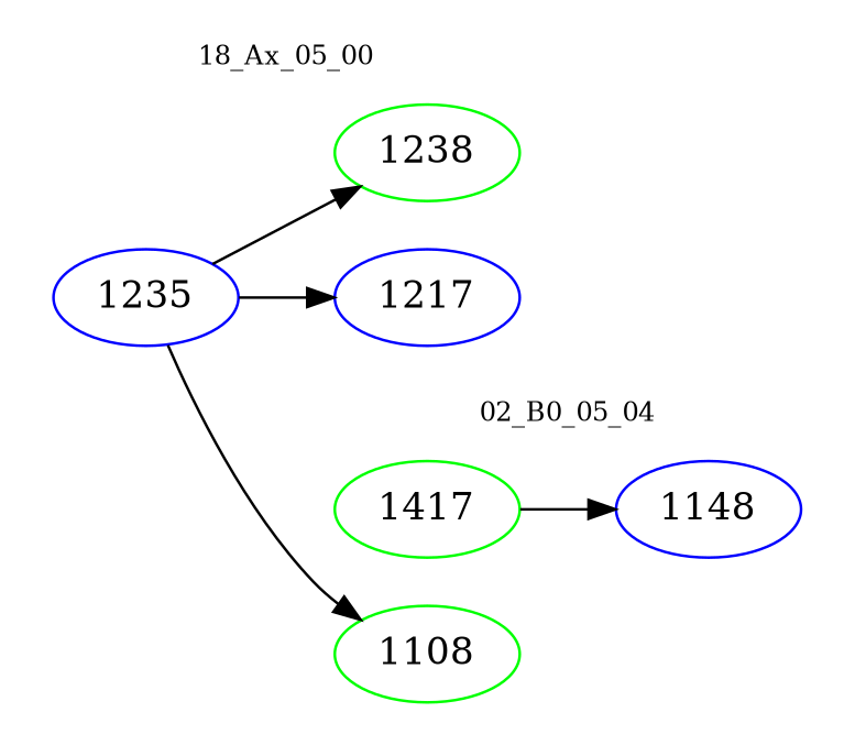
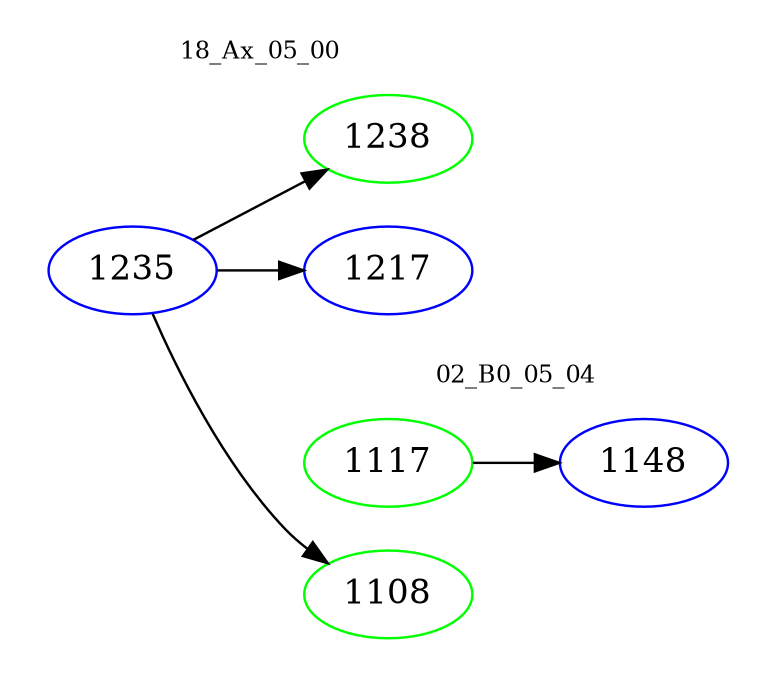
  digraph {
    rankdir=LR
    node [color=blue]
    edge [color=black]
    n1 [label=1235]
    n2 [label=1217]
    n3 [color=green label=1238]
-   n4 [color=green label=1417]
+   n4 [color=green label=1117]
    n5 [color=green label=1108]
    n6 [label=1148]
    subgraph cluster_1 {
      color=white
      fontsize=10
      label="18_Ax_05_00"
      n1
      n2
      n3
    }
    subgraph cluster_2 {
      color=white
      fontsize=10
      label="02_B0_05_04"
      n4
      n5
      n6
    }
    n1 -> n2
    n1 -> n3
    n1 -> n5
    n4 -> n6
  }
